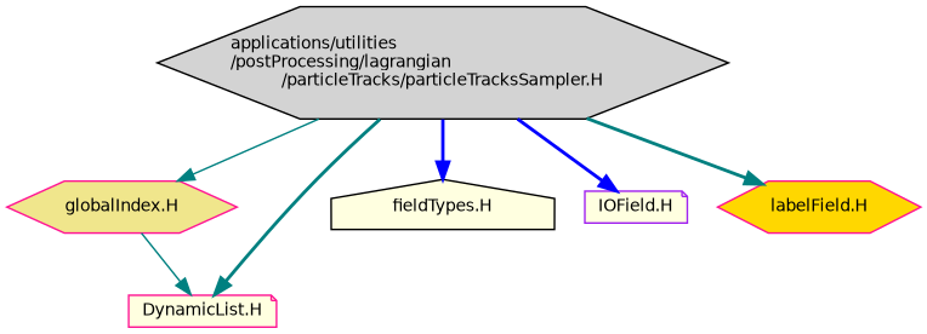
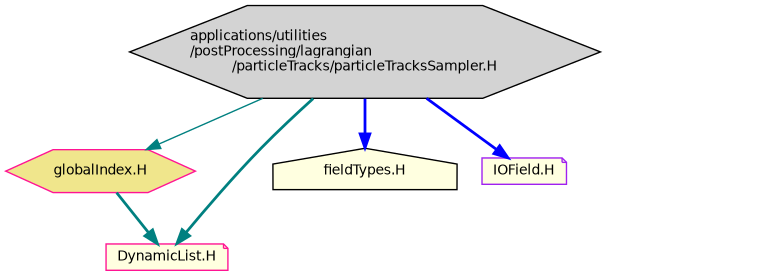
  digraph {
    node [color=deeppink fillcolor=lightyellow fontname=Helvetica fontsize=10 shape=hexagon style=filled]
    edge [color=teal fontname=Helvetica fontsize=10 labelfontname=Helvetica labelfontsize=10 style=bold]
    n1 [color=black fillcolor=lightgrey fontcolor=black height=0.2 label="applications/utilities\l/postProcessing/lagrangian\l/particleTracks/particleTracksSampler.H" width=0.4]
    n2 [fillcolor=khaki height=0.2 label="globalIndex.H" width=0.4]
    n3 [height=0.2 label="DynamicList.H" shape=note width=0.4]
    n4 [color=black height=0.2 label="fieldTypes.H" shape=house width=0.4]
    n5 [color=purple height=0.2 label="IOField.H" shape=note width=0.4]
-   n6 [fillcolor=gold height=0.2 label="labelField.H" width=0.4]
    n1 -> n2 [style=solid]
    n1 -> n3
    n1 -> n4 [color=blue]
    n1 -> n5 [color=blue]
-   n1 -> n6
-   n2 -> n3 [style=solid]
+   n2 -> n3
  }
